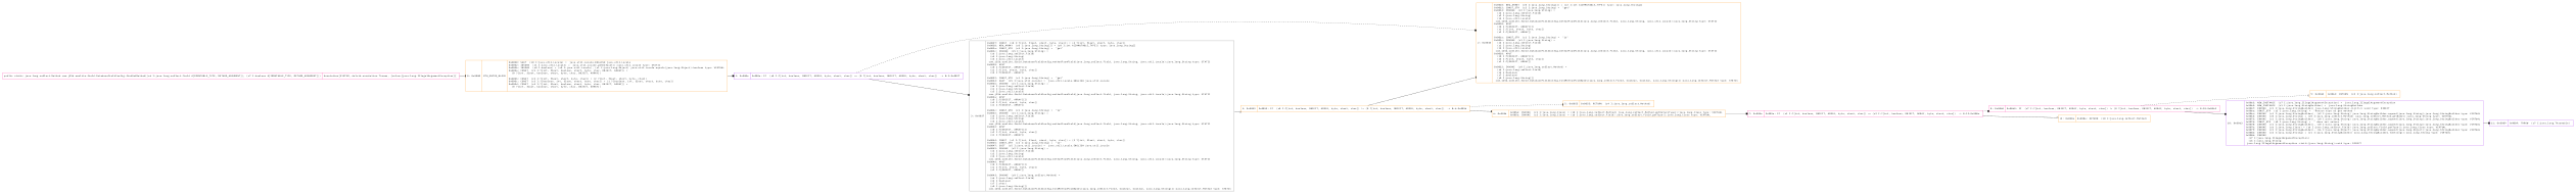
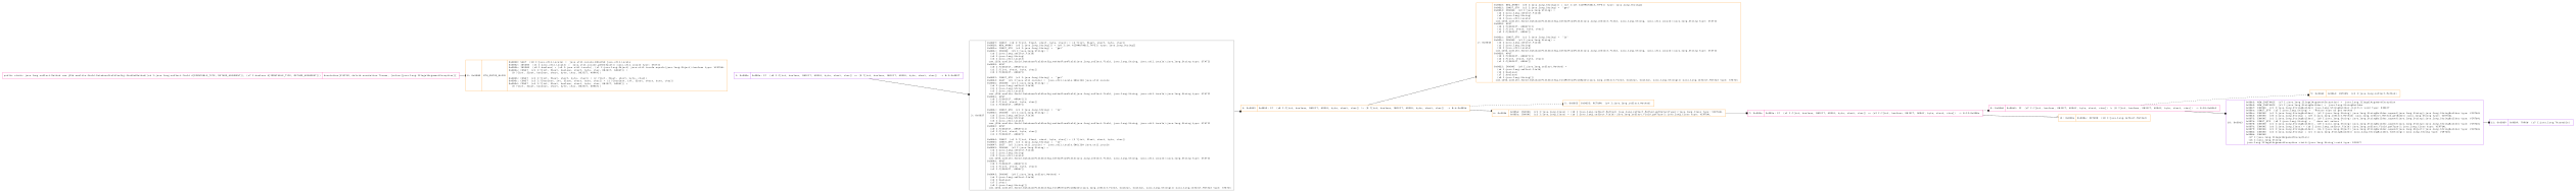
  digraph {
    fontname="IBM Plex Mono"
    rankdir=LR
    node [color=darkorange fontname="IBM Plex Mono" shape=record]
    edge [arrowhead=box fontname="IBM Plex Mono"]
    n1 [label="{0\:\ 0x0000|MTH_ENTER_BLOCK\l|0x0000: SGET  (r0 I:java.util.Locale) =  java.util.Locale.ENGLISH java.util.Locale \l0x0002: INVOKE  (r1 I:java.util.Locale) =  java.util.Locale.getDefault():java.util.Locale type: STATIC \l0x0006: INVOKE  (r0 I:boolean) = (r0 I:java.util.Locale), (r1 I:java.lang.Object) java.util.Locale.equals(java.lang.Object):boolean type: VIRTUAL \l0x000a: CONST  (r1 I:?[int, float, boolean, short, byte, char, OBJECT, ARRAY]) = \l  (0 ?[int, float, boolean, short, byte, char, OBJECT, ARRAY])\l \l0x000b: CONST  (r2 I:?[int, float, short, byte, char]) = (2 ?[int, float, short, byte, char]) \l0x000c: CONST  (r3 I:?[boolean, int, float, short, byte, char]) = (1 ?[boolean, int, float, short, byte, char]) \l0x000d: CONST  (r4 I:?[int, float, boolean, short, byte, char, OBJECT, ARRAY]) = \l  (0 ?[int, float, boolean, short, byte, char, OBJECT, ARRAY])\l \l}"]
    n2 [color=purple label="{1\:\ 0x000e|0x000e: IF  (r0 I:?[int, boolean, OBJECT, ARRAY, byte, short, char]) == (0 ?[int, boolean, OBJECT, ARRAY, byte, short, char])  \-\> B:3:0x0027 \l}"]
    n3 [label="{2\:\ 0x0010|0x0010: NEW_ARRAY  (r0 I:java.lang.String[]) = (r2 I:int A[IMMUTABLE_TYPE]) type: java.lang.String[] \l0x0012: CONST_STR  (r2 I:java.lang.String) =  \"get\" \l0x0014: INVOKE  (r2 I:java.lang.String) = \l  (r6 I:java.lang.reflect.Field)\l  (r2 I:java.lang.String)\l  (r4 I:java.util.Locale)\l com.j256.ormlite.field.DatabaseFieldConfig.methodFromField(java.lang.reflect.Field, java.lang.String, java.util.Locale):java.lang.String type: STATIC \l0x0018: APUT  \l  (r0 I:?[OBJECT, ARRAY][])\l  (r1 I:?[int, short, byte, char])\l  (r2 I:?[OBJECT, ARRAY])\l \l0x001a: CONST_STR  (r1 I:java.lang.String) =  \"is\" \l0x001c: INVOKE  (r1 I:java.lang.String) = \l  (r6 I:java.lang.reflect.Field)\l  (r1 I:java.lang.String)\l  (r4 I:java.util.Locale)\l com.j256.ormlite.field.DatabaseFieldConfig.methodFromField(java.lang.reflect.Field, java.lang.String, java.util.Locale):java.lang.String type: STATIC \l0x0020: APUT  \l  (r0 I:?[OBJECT, ARRAY][])\l  (r3 I:?[int, short, byte, char])\l  (r1 I:?[OBJECT, ARRAY])\l \l0x0022: INVOKE  (r0 I:java.lang.reflect.Method) = \l  (r6 I:java.lang.reflect.Field)\l  (r3 I:boolean)\l  (r7 I:boolean)\l  (r0 I:java.lang.String[])\l com.j256.ormlite.field.DatabaseFieldConfig.findMethodFromNames(java.lang.reflect.Field, boolean, boolean, java.lang.String[]):java.lang.reflect.Method type: STATIC \l}"]
    n4 [color=gray40 label="{3\:\ 0x0027|0x0027: CONST  (r0 I:?[int, float, short, byte, char]) = (4 ?[int, float, short, byte, char]) \l0x0028: NEW_ARRAY  (r0 I:java.lang.String[]) = (r0 I:int A[IMMUTABLE_TYPE]) type: java.lang.String[] \l0x002a: CONST_STR  (r5 I:java.lang.String) =  \"get\" \l0x002c: INVOKE  (r5 I:java.lang.String) = \l  (r6 I:java.lang.reflect.Field)\l  (r5 I:java.lang.String)\l  (r4 I:java.util.Locale)\l com.j256.ormlite.field.DatabaseFieldConfig.methodFromField(java.lang.reflect.Field, java.lang.String, java.util.Locale):java.lang.String type: STATIC \l0x0030: APUT  \l  (r0 I:?[OBJECT, ARRAY][])\l  (r1 I:?[int, short, byte, char])\l  (r5 I:?[OBJECT, ARRAY])\l \l0x0032: CONST_STR  (r1 I:java.lang.String) =  \"get\" \l0x0034: SGET  (r5 I:java.util.Locale) =  java.util.Locale.ENGLISH java.util.Locale \l0x0036: INVOKE  (r1 I:java.lang.String) = \l  (r6 I:java.lang.reflect.Field)\l  (r1 I:java.lang.String)\l  (r5 I:java.util.Locale)\l com.j256.ormlite.field.DatabaseFieldConfig.methodFromField(java.lang.reflect.Field, java.lang.String, java.util.Locale):java.lang.String type: STATIC \l0x003a: APUT  \l  (r0 I:?[OBJECT, ARRAY][])\l  (r3 I:?[int, short, byte, char])\l  (r1 I:?[OBJECT, ARRAY])\l \l0x003c: CONST_STR  (r1 I:java.lang.String) =  \"is\" \l0x003e: INVOKE  (r1 I:java.lang.String) = \l  (r6 I:java.lang.reflect.Field)\l  (r1 I:java.lang.String)\l  (r4 I:java.util.Locale)\l com.j256.ormlite.field.DatabaseFieldConfig.methodFromField(java.lang.reflect.Field, java.lang.String, java.util.Locale):java.lang.String type: STATIC \l0x0042: APUT  \l  (r0 I:?[OBJECT, ARRAY][])\l  (r2 I:?[int, short, byte, char])\l  (r1 I:?[OBJECT, ARRAY])\l \l0x0044: CONST  (r1 I:?[int, float, short, byte, char]) = (3 ?[int, float, short, byte, char]) \l0x0045: CONST_STR  (r2 I:java.lang.String) =  \"is\" \l0x0047: SGET  (r5 I:java.util.Locale) =  java.util.Locale.ENGLISH java.util.Locale \l0x0049: INVOKE  (r2 I:java.lang.String) = \l  (r6 I:java.lang.reflect.Field)\l  (r2 I:java.lang.String)\l  (r5 I:java.util.Locale)\l com.j256.ormlite.field.DatabaseFieldConfig.methodFromField(java.lang.reflect.Field, java.lang.String, java.util.Locale):java.lang.String type: STATIC \l0x004d: APUT  \l  (r0 I:?[OBJECT, ARRAY][])\l  (r1 I:?[int, short, byte, char])\l  (r2 I:?[OBJECT, ARRAY])\l \l0x004f: INVOKE  (r0 I:java.lang.reflect.Method) = \l  (r6 I:java.lang.reflect.Field)\l  (r3 I:boolean)\l  (r7 I:char)\l  (r0 I:java.lang.String[])\l com.j256.ormlite.field.DatabaseFieldConfig.findMethodFromNames(java.lang.reflect.Field, boolean, boolean, java.lang.String[]):java.lang.reflect.Method type: STATIC \l}"]
    n5 [label="{4\:\ 0x0053|0x0053: IF  (r0 I:?[int, boolean, OBJECT, ARRAY, byte, short, char]) != (0 ?[int, boolean, OBJECT, ARRAY, byte, short, char])  \-\> B:6:0x0056 \l}"]
    n6 [label="{5\:\ 0x0055|0x0055: RETURN  (r4 I:java.lang.reflect.Method) \l}"]
    n7 [label="{6\:\ 0x0056|0x0056: INVOKE  (r1 I:java.lang.Class) = (r0 I:java.lang.reflect.Method) java.lang.reflect.Method.getReturnType():java.lang.Class type: VIRTUAL \l0x005a: INVOKE  (r2 I:java.lang.Class) = (r6 I:java.lang.reflect.Field) java.lang.reflect.Field.getType():java.lang.Class type: VIRTUAL \l}"]
    n8 [color=deeppink label="{7\:\ 0x005e|0x005e: IF  (r1 I:?[int, boolean, OBJECT, ARRAY, byte, short, char]) == (r2 I:?[int, boolean, OBJECT, ARRAY, byte, short, char])  \-\> B:12:0x008a \l}"]
    n9 [color=deeppink label="{8\:\ 0x0060|0x0060: IF  (r7 I:?[int, boolean, OBJECT, ARRAY, byte, short, char]) != (0 ?[int, boolean, OBJECT, ARRAY, byte, short, char])  \-\> B:10:0x0063 \l}"]
    n10 [label="{12\:\ 0x008a|0x008a: RETURN  (r0 I:java.lang.reflect.Method) \l}"]
    n11 [label="{9\:\ 0x0062|0x0062: RETURN  (r4 I:java.lang.reflect.Method) \l}"]
    n12 [color=purple label="{10\:\ 0x0063|0x0063: NEW_INSTANCE  (r7 I:java.lang.IllegalArgumentException) =  java.lang.IllegalArgumentException \l0x0065: NEW_INSTANCE  (r1 I:java.lang.StringBuilder) =  java.lang.StringBuilder \l0x0067: INVOKE  (r1 I:java.lang.StringBuilder) java.lang.StringBuilder.\<init\>():void type: DIRECT \l0x006a: CONST_STR  (r2 I:java.lang.String) =  \"Return type of get method \" \l0x006c: INVOKE  (r1 I:java.lang.StringBuilder), (r2 I:java.lang.String) java.lang.StringBuilder.append(java.lang.String):java.lang.StringBuilder type: VIRTUAL \l0x006f: INVOKE  (r0 I:java.lang.String) = (r0 I:java.lang.reflect.Method) java.lang.reflect.Method.getName():java.lang.String type: VIRTUAL \l0x0073: INVOKE  (r1 I:java.lang.StringBuilder), (r0 I:java.lang.String) java.lang.StringBuilder.append(java.lang.String):java.lang.StringBuilder type: VIRTUAL \l0x0076: CONST_STR  (r0 I:java.lang.String) =  \" does not return \" \l0x0078: INVOKE  (r1 I:java.lang.StringBuilder), (r0 I:java.lang.String) java.lang.StringBuilder.append(java.lang.String):java.lang.StringBuilder type: VIRTUAL \l0x007b: INVOKE  (r6 I:java.lang.Class) = (r6 I:java.lang.reflect.Field) java.lang.reflect.Field.getType():java.lang.Class type: VIRTUAL \l0x007f: INVOKE  (r1 I:java.lang.StringBuilder), (r6 I:java.lang.Object) java.lang.StringBuilder.append(java.lang.Object):java.lang.StringBuilder type: VIRTUAL \l0x0082: INVOKE  (r6 I:java.lang.String) = (r1 I:java.lang.StringBuilder) java.lang.StringBuilder.toString():java.lang.String type: VIRTUAL \l0x0086: INVOKE  \l  (r7 I:java.lang.IllegalArgumentException)\l  (r6 I:java.lang.String)\l java.lang.IllegalArgumentException.\<init\>(java.lang.String):void type: DIRECT \l}"]
    n13 [color=purple label="{11\:\ 0x0089|0x0089: THROW  (r7 I:java.lang.Throwable) \l}"]
    n14 [color=deeppink label="{public static java.lang.reflect.Method com.j256.ormlite.field.DatabaseFieldConfig.findGetMethod((r6 I:java.lang.reflect.Field A[IMMUTABLE_TYPE, METHOD_ARGUMENT]), (r7 I:boolean A[IMMUTABLE_TYPE, METHOD_ARGUMENT]))  | Annotation[SYSTEM, dalvik.annotation.Throws, \{value=[java.lang.IllegalArgumentException]\}]\l}"]
-   n1 -> n2
-   n2 -> n3 [style=dashed]
    n2 -> n4
-   n4 -> n5 [arrowhead=odot]
+   n4 -> n5
    n5 -> n3 [arrowhead=tee]
    n5 -> n6 [arrowhead=tee style=dashed]
    n5 -> n7 [arrowhead=tee]
    n7 -> n8
    n8 -> n9 [style=dashed]
    n8 -> n10 [arrowhead=odot]
-   n9 -> n11 [arrowhead=odot style=dashed]
+   n9 -> n11 [style=dashed]
    n9 -> n12
    n12 -> n13
    n14 -> n1 [arrowhead=tee]
  }
